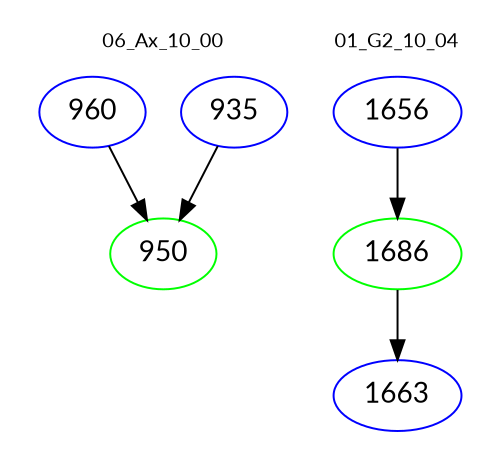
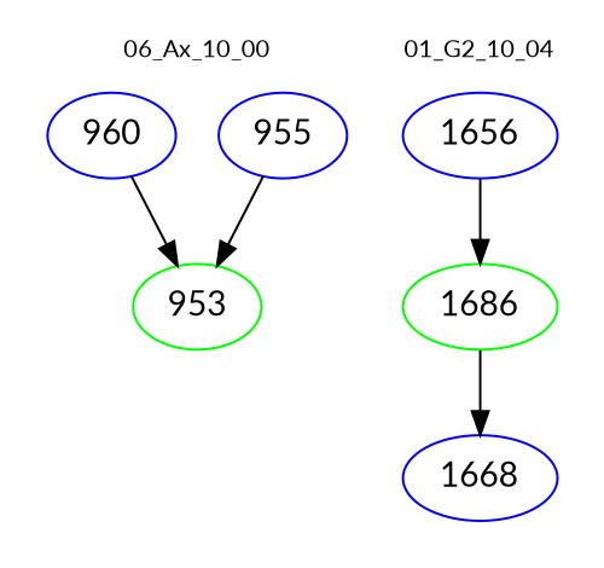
  digraph {
    fontname=Lato
    node [color=blue fontname=Lato]
    edge [color=black fontname=Lato]
-   n1 [label=935]
-   n2 [color=green label=950]
+   n1 [label=955]
+   n2 [color=green label=953]
    n3 [label=960]
    n4 [label=1656]
    n5 [color=green label=1686]
-   n6 [label=1663]
+   n6 [label=1668]
    subgraph cluster_1 {
      color=white
      fontsize=10
      label="06_Ax_10_00"
      n1
      n2
      n3
    }
    subgraph cluster_2 {
      color=white
      fontsize=10
      label="01_G2_10_04"
      n4
      n5
      n6
    }
    n1 -> n2
    n3 -> n2
    n4 -> n5
    n5 -> n6
  }
